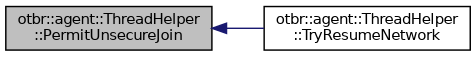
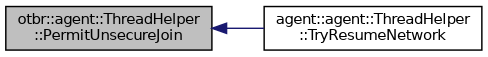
  digraph {
    rankdir=LR
    fontname="DejaVu Sans"
    node [color=black fontname="DejaVu Sans" fontsize=10 shape=record style=filled]
    n1 [fillcolor=grey75 fontcolor=black height=0.2 label="otbr::agent::ThreadHelper\l::PermitUnsecureJoin" width=0.4]
-   n2 [fillcolor=white height=0.2 label="otbr::agent::ThreadHelper\l::TryResumeNetwork" width=0.4]
+   n2 [fillcolor=white height=0.2 label="agent::agent::ThreadHelper\l::TryResumeNetwork" width=0.4]
    n1 -> n2 [color=midnightblue dir=back fontname="DejaVu Sans" fontsize=10 labelfontname=Helvetica labelfontsize=10 style=solid]
  }
